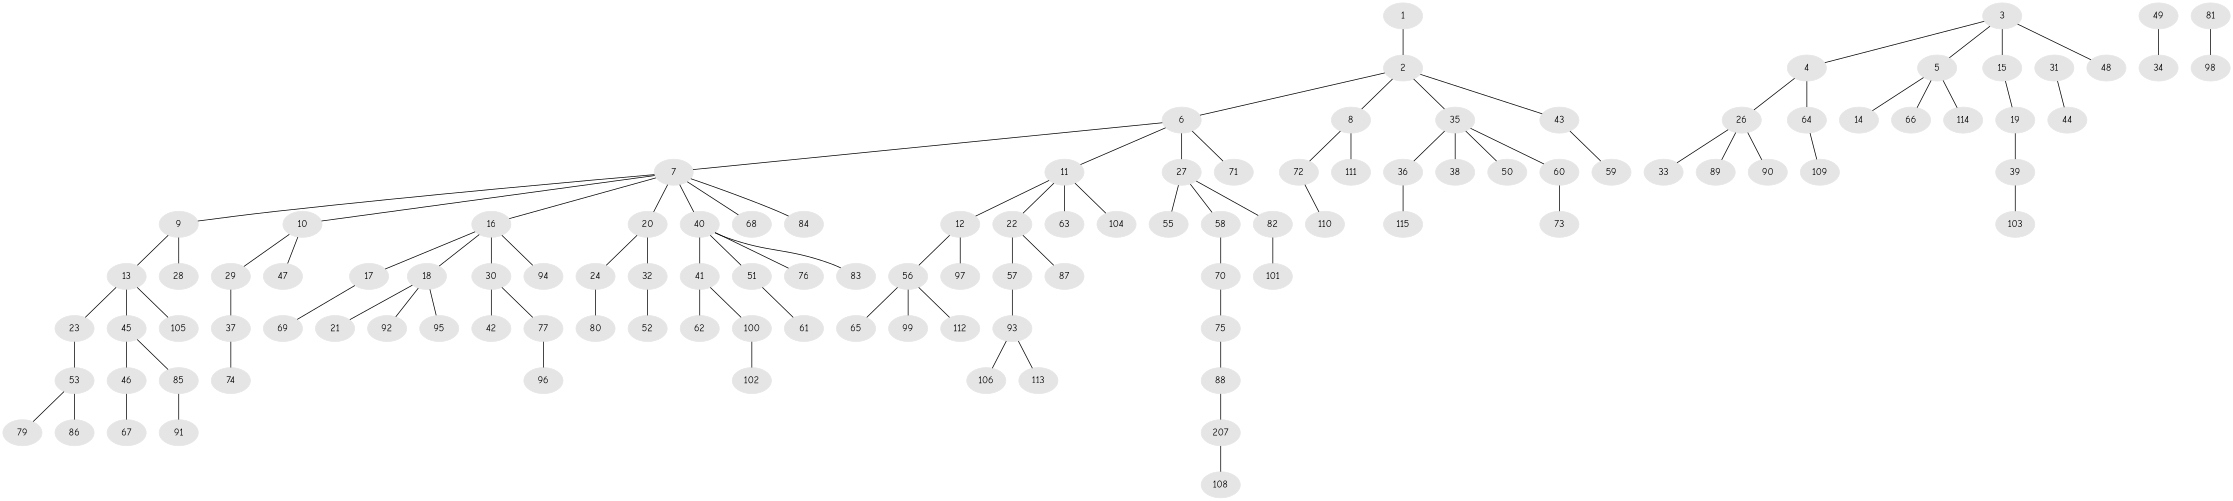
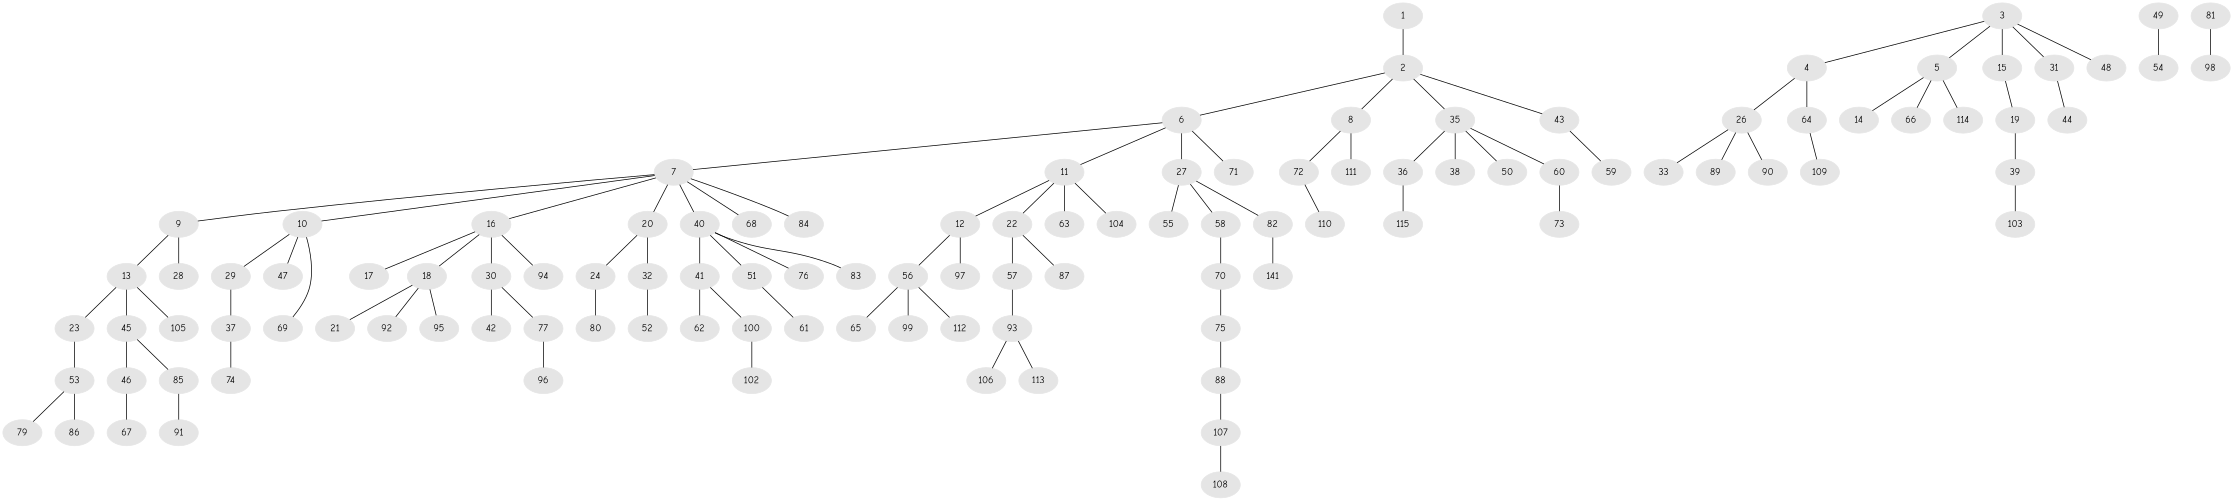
  graph {
    fontname="Comic Neue"
    node [color=gray90 fontname="Comic Neue" style=filled]
    edge [fontname="Comic Neue"]
    1
    2
    6
    8
    35
    43
    3
    4
    5
    15
    31
    48
    7
    11
    27
    71
    72
    111
    36
    38
    50
    60
    59
    26
    64
    14
    66
    114
    19
    44
    33
    89
    90
    109
    9
    10
    16
    20
    40
    68
    84
    12
    22
    63
    104
    55
    58
    82
    13
    28
    29
    47
    69
    17
    18
    30
    94
    24
    32
    41
    51
    76
    83
    110
    23
    45
    105
    37
    56
    97
    57
    87
    65
    99
    112
    53
    46
    85
    39
    21
    92
    95
    42
    77
    103
    80
    52
    93
    79
    86
    49
-   54 [label=34]
+   54
    70
-   101
+   101 [label=141]
    74
    96
    81
    98
    115
    73
    62
    100
    61
    102
    67
    91
    106
    113
    75
    88
-   107 [label=207]
+   107
    108
    1 -- 2
    2 -- 6
    2 -- 8
    2 -- 35
    2 -- 43
    6 -- 7
    6 -- 11
    6 -- 27
    6 -- 71
    8 -- 72
    8 -- 111
    35 -- 36
    35 -- 38
    35 -- 50
    35 -- 60
    43 -- 59
    3 -- 4
    3 -- 5
    3 -- 15
+   3 -- 31
    3 -- 48
    4 -- 26
    4 -- 64
    5 -- 14
    5 -- 66
    5 -- 114
    15 -- 19
    31 -- 44
    7 -- 9
    7 -- 10
    7 -- 16
    7 -- 20
    7 -- 40
    7 -- 68
    7 -- 84
    11 -- 12
    11 -- 22
    11 -- 63
    11 -- 104
    27 -- 55
    27 -- 58
    27 -- 82
    72 -- 110
    36 -- 115
    60 -- 73
    26 -- 33
    26 -- 89
    26 -- 90
    64 -- 109
    19 -- 39
    9 -- 13
    9 -- 28
    10 -- 29
    10 -- 47
-   17 -- 69
+   10 -- 69
    16 -- 17
    16 -- 18
    16 -- 30
    16 -- 94
    20 -- 24
    20 -- 32
    40 -- 41
    40 -- 51
    40 -- 76
    40 -- 83
    12 -- 56
    12 -- 97
    22 -- 57
    22 -- 87
    58 -- 70
    82 -- 101
    13 -- 23
    13 -- 45
    13 -- 105
    29 -- 37
    18 -- 21
    18 -- 92
    18 -- 95
    30 -- 42
    30 -- 77
    24 -- 80
    32 -- 52
    41 -- 62
    41 -- 100
    51 -- 61
    23 -- 53
    45 -- 46
    45 -- 85
    37 -- 74
    56 -- 65
    56 -- 99
    56 -- 112
    57 -- 93
    53 -- 79
    53 -- 86
    46 -- 67
    85 -- 91
    39 -- 103
    77 -- 96
    93 -- 106
    93 -- 113
    49 -- 54
    70 -- 75
    81 -- 98
    100 -- 102
    75 -- 88
    88 -- 107
    107 -- 108
  }
